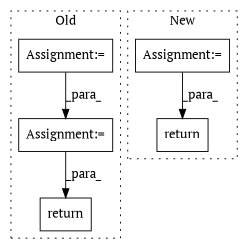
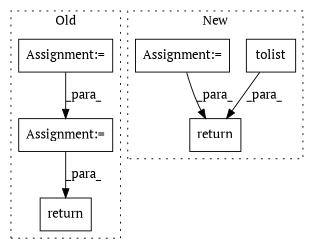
  digraph {
    fontname="PT Serif"
    node [a=7 l=7 shape=box fontname="PT Serif"]
    edge [fontname="PT Serif"]
    n1 [a=41 label=return s=2877]
    n2 [l=2 label="Assignment:=" s=2824]
    n3 [l=1 label="Assignment:=" s=2273]
+   n4 [a=32 l=8 label=tolist s=2898]
    n5 [a=41 label=return s=2955]
    n6 [l=1 label="Assignment:=" s=2327]
    subgraph cluster_1 {
      label=Old
      style=dotted
      n1
      n2
      n3
    }
    subgraph cluster_2 {
      label=New
      style=dotted
+     n4
      n5
      n6
    }
    n2 -> n1 [label=_para_]
    n3 -> n2 [label=_para_]
+   n4 -> n5 [label=_para_]
    n6 -> n5 [label=_para_]
  }
